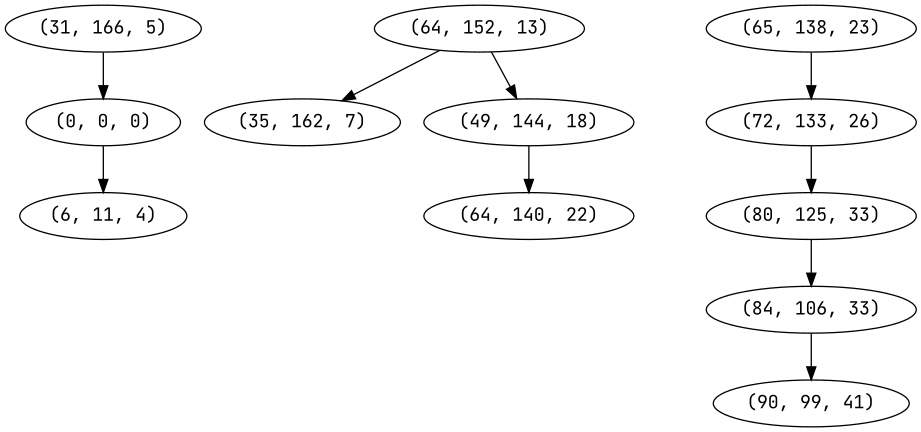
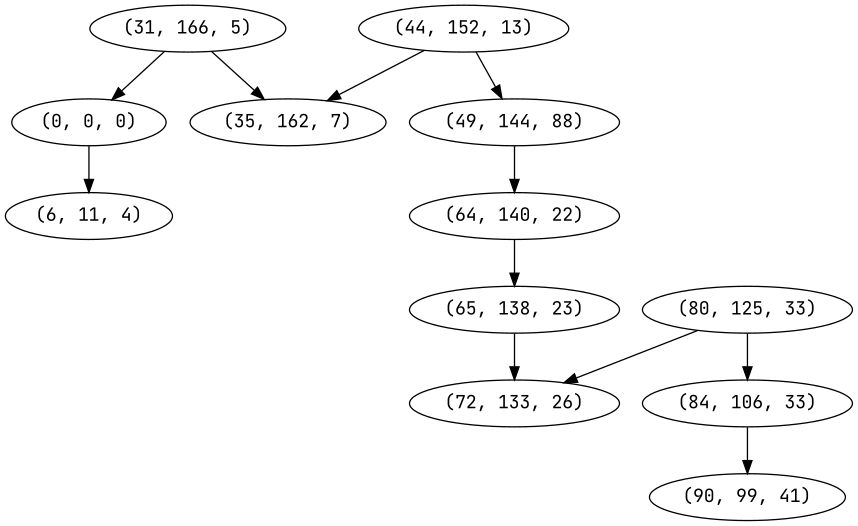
  digraph {
    fontname="JetBrains Mono"
    node [fontname="JetBrains Mono"]
    edge [fontname="JetBrains Mono"]
    "(0, 0, 0)"
    "(6, 11, 4)"
    "(31, 166, 5)"
    "(35, 162, 7)"
-   "(44, 152, 13)" [label="(64, 152, 13)"]
-   "(49, 144, 18)"
+   "(44, 152, 13)"
+   "(49, 144, 18)" [label="(49, 144, 88)"]
    "(64, 140, 22)"
    "(65, 138, 23)"
    "(72, 133, 26)"
    "(80, 125, 33)"
    n11 [label="(84, 106, 33)"]
    "(90, 99, 41)"
    "(0, 0, 0)" -> "(6, 11, 4)"
    "(31, 166, 5)" -> "(0, 0, 0)"
+   "(31, 166, 5)" -> "(35, 162, 7)"
    "(44, 152, 13)" -> "(35, 162, 7)"
    "(44, 152, 13)" -> "(49, 144, 18)"
    "(49, 144, 18)" -> "(64, 140, 22)"
+   "(64, 140, 22)" -> "(65, 138, 23)"
    "(65, 138, 23)" -> "(72, 133, 26)"
-   "(72, 133, 26)" -> "(80, 125, 33)"
+   "(80, 125, 33)" -> "(72, 133, 26)"
    "(80, 125, 33)" -> n11
    n11 -> "(90, 99, 41)"
  }
